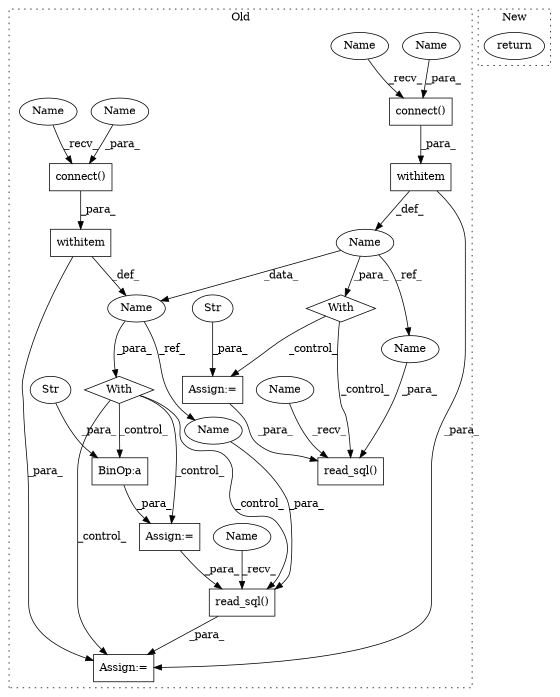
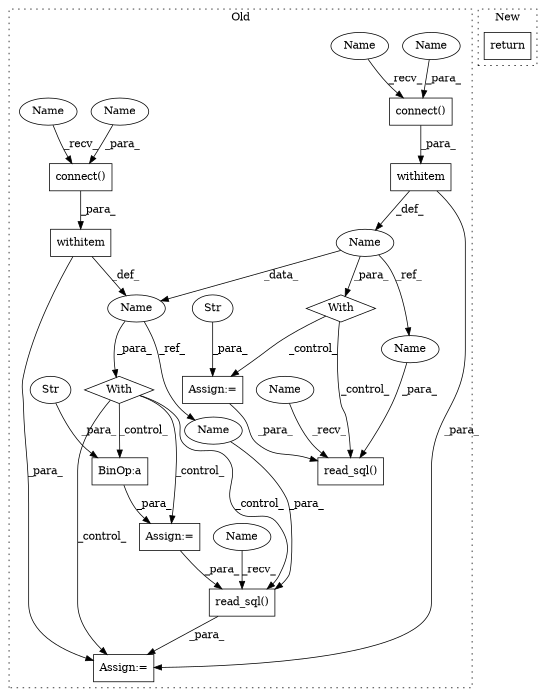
  digraph {
    node [a=87 l=3 s=7504 shape=ellipse]
    n1 [a=75 l="12,1" label="read_sql()" s="7622,7653" shape=box]
    n2 [a=82 l=1 label="BinOp:a" s=7588 shape=box]
    n3 [a=66 l=26 label=Str s=7562]
    n4 [a=39 l="5,33" label=With s="7499,7511" shape=diamond]
    n5 [a=75 l="12,1" label="read_sql()" s="7453,7480" shape=box]
    n6 [label=Name s=7364]
    n7 [a=68 label="Assign:=" s=7392 shape=box]
    n8 [a=66 l=29 label=Str s=7395]
    n9 [a=39 l="5,33" label=With s="7336,7348" shape=diamond]
    n10 [a=75 l="16,1" label="connect()" s="7341,7359" shape=box]
    n11 [a=75 l="16,1" label="connect()" s="7504,7522" shape=box]
    n12 [a=49 l=7 label=withitem shape=box]
    n13 [a=49 l=7 label=withitem s=7341 shape=box]
    n14 [label=Name s=7527]
    n15 [a=68 label="Assign:=" s=7619 shape=box]
    n16 [a=68 label="Assign:=" s=7559 shape=box]
    n17 [l=2 label=Name s=7357]
    n18 [l=2 label=Name s=7520]
    n19 [label=Name s=7650]
    n20 [l=7 label=Name s=7341]
    n21 [l=7 label=Name]
    n22 [label=Name s=7477]
    n23 [l=2 label=Name s=7453]
    n24 [l=2 label=Name s=7622]
-   n25 [a=93 l=7 label=return s=8177]
+   n25 [a=93 l=7 label=return s=8177 shape=box]
    subgraph cluster_1 {
      label=Old
      style=dotted
      n1
      n2
      n3
      n4
      n5
      n6
      n7
      n8
      n9
      n10
      n11
      n12
      n13
      n14
      n15
      n16
      n17
      n18
      n19
      n20
      n21
      n22
      n23
      n24
    }
    subgraph cluster_2 {
      label=New
      style=dotted
      n25
    }
    n1 -> n15 [label=_para_]
    n2 -> n16 [label=_para_]
    n3 -> n2 [label=_para_]
    n4 -> n1 [label=_control_]
    n4 -> n2 [label=_control_]
    n4 -> n15 [label=_control_]
    n4 -> n16 [label=_control_]
    n6 -> n9 [label=_para_]
    n6 -> n14 [label=_data_]
    n6 -> n22 [label=_ref_]
    n7 -> n5 [label=_para_]
    n8 -> n7 [label=_para_]
    n9 -> n5 [label=_control_]
    n9 -> n7 [label=_control_]
    n10 -> n13 [label=_para_]
    n11 -> n12 [label=_para_]
    n12 -> n14 [label=_def_]
    n12 -> n15 [label=_para_]
    n13 -> n6 [label=_def_]
    n13 -> n15 [label=_para_]
    n14 -> n4 [label=_para_]
    n14 -> n19 [label=_ref_]
    n16 -> n1 [label=_para_]
    n17 -> n10 [label=_para_]
    n18 -> n11 [label=_para_]
    n19 -> n1 [label=_para_]
    n20 -> n10 [label=_recv_]
    n21 -> n11 [label=_recv_]
    n22 -> n5 [label=_para_]
    n23 -> n5 [label=_recv_]
    n24 -> n1 [label=_recv_]
  }
